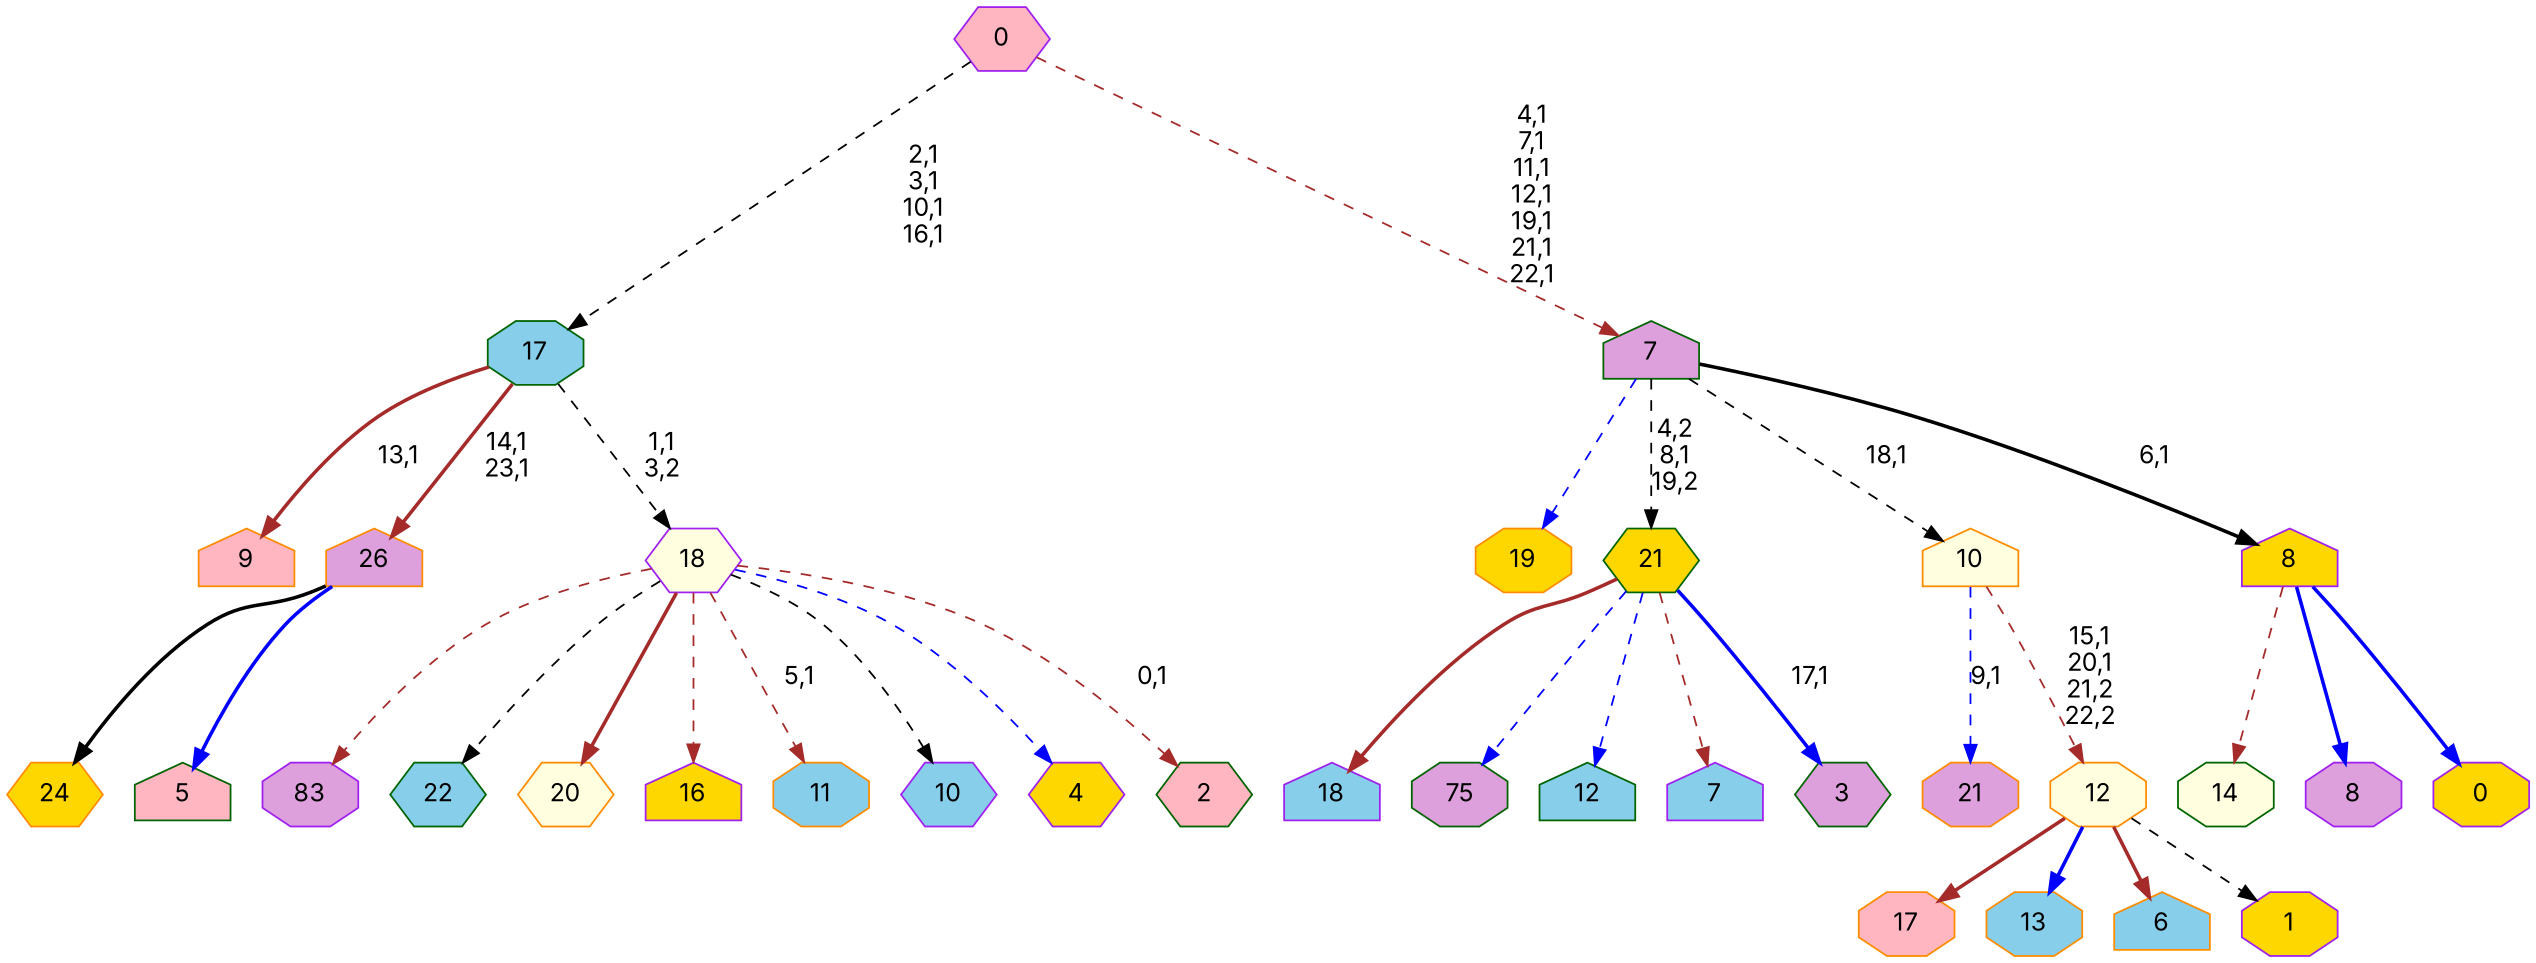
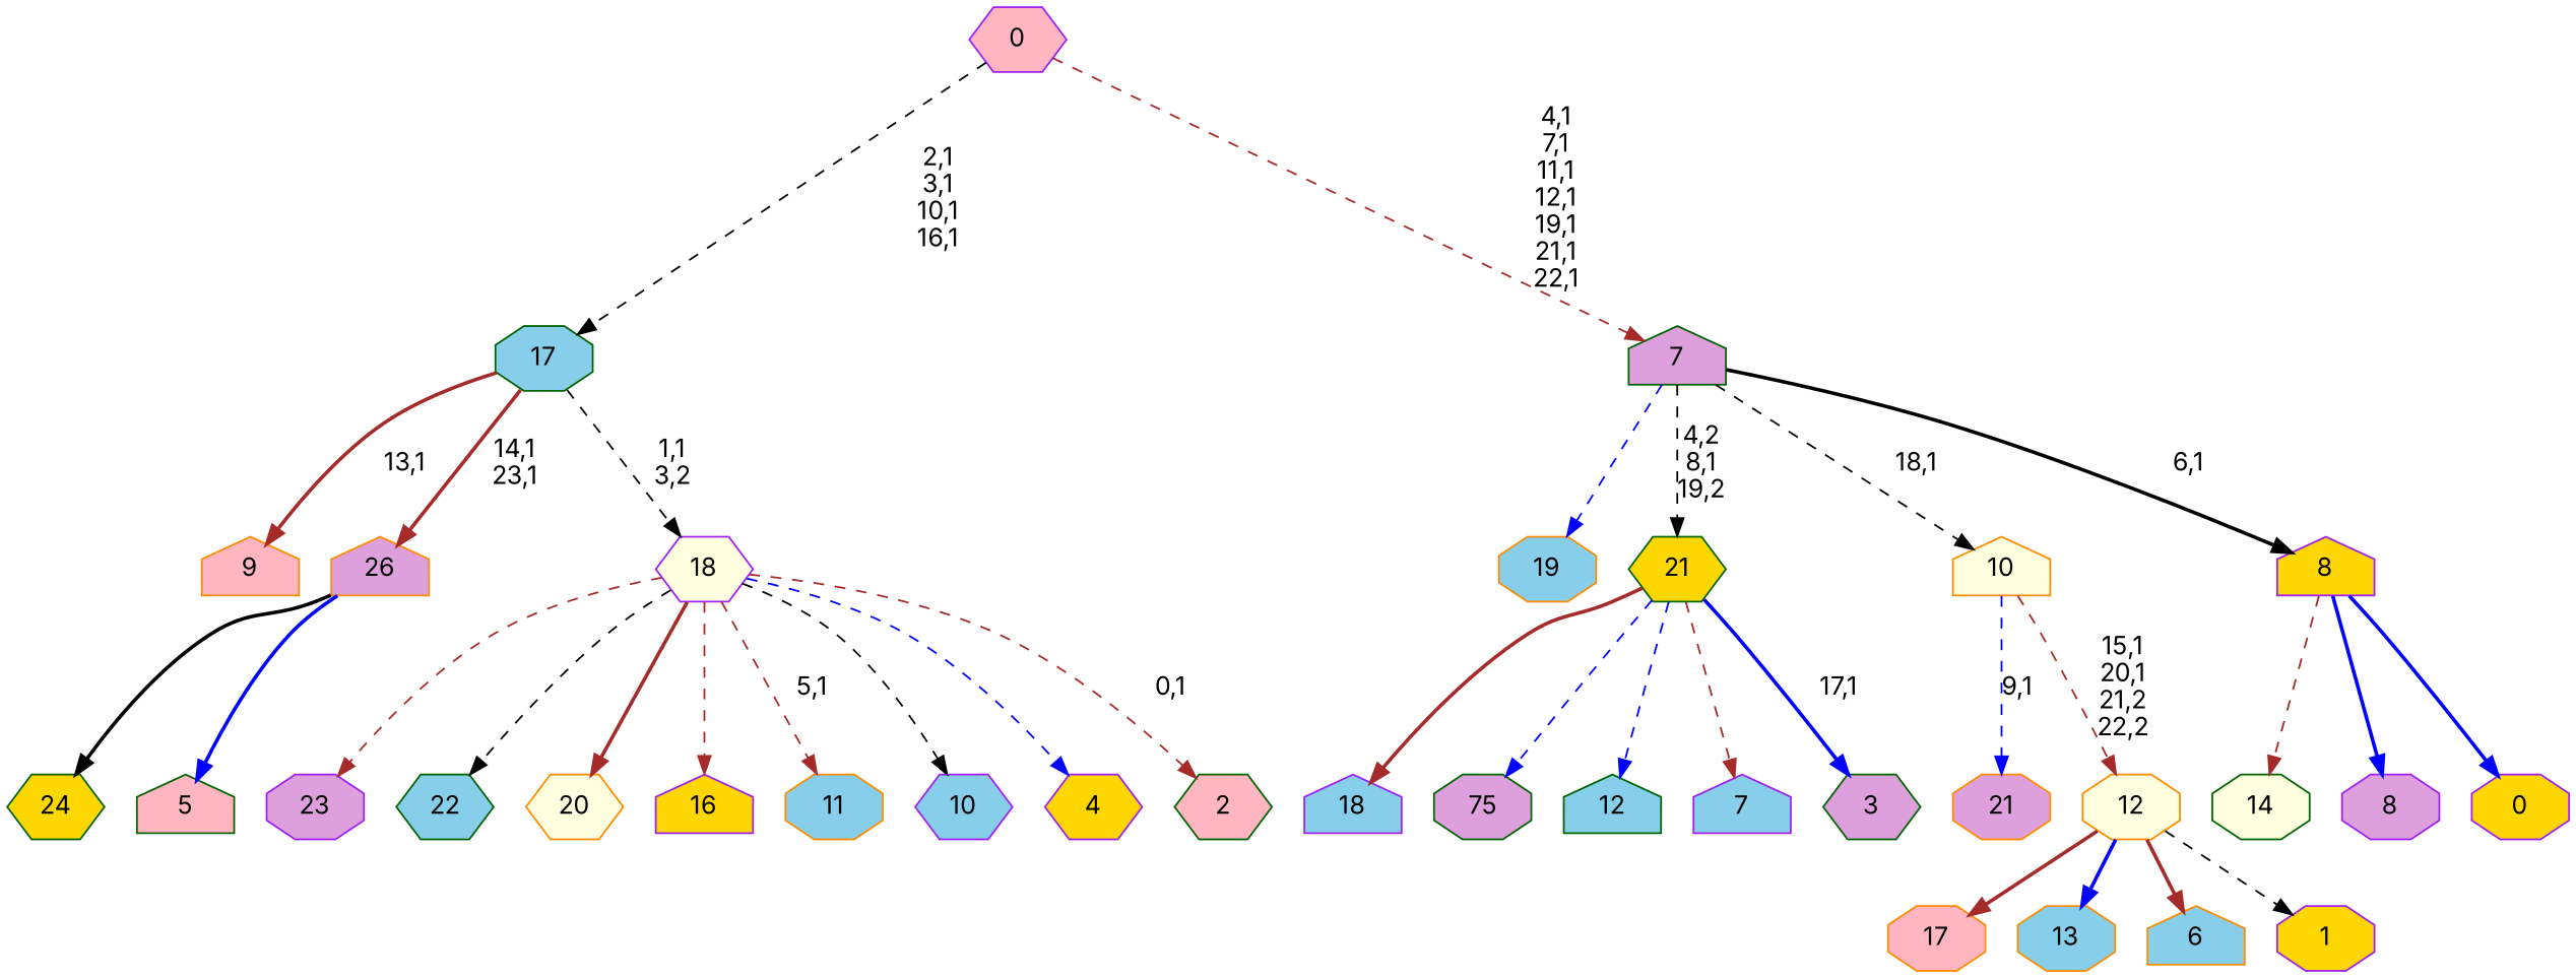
  digraph {
    fontname=Inter
    node [color=darkorange fillcolor=skyblue fontname=Inter shape=octagon style=filled]
    edge [color=brown fontname=Inter style=dashed]
-   n1 [fillcolor=gold label=24 shape=hexagon]
-   n2 [color=purple fillcolor=plum label=83]
+   n1 [color=darkgreen fillcolor=gold label=24 shape=hexagon]
+   n2 [color=purple fillcolor=plum label=23]
    n3 [color=darkgreen label=22 shape=hexagon]
    n4 [fillcolor=plum label=21]
    n5 [fillcolor=lightyellow label=20 shape=hexagon]
-   n6 [fillcolor=gold label=19]
+   n6 [label=19]
    n7 [color=purple label=18 shape=house]
    n8 [fillcolor=lightpink label=17]
    n9 [color=purple fillcolor=gold label=16 shape=house]
    n10 [color=darkgreen fillcolor=plum label=75]
    n11 [color=darkgreen fillcolor=lightyellow label=14]
    n12 [label=13]
    n13 [color=darkgreen label=12 shape=house]
    n14 [label=11]
    n15 [color=purple label=10 shape=hexagon]
    n16 [fillcolor=lightpink label=9 shape=house]
    n17 [color=purple fillcolor=plum label=8]
    n18 [color=purple label=7 shape=house]
    n19 [label=6 shape=house]
    n20 [color=darkgreen fillcolor=lightpink label=5 shape=house]
    26 [fillcolor=plum shape=house]
    n22 [color=purple fillcolor=gold label=4 shape=hexagon]
    n23 [color=darkgreen fillcolor=plum label=3 shape=hexagon]
    21 [color=darkgreen fillcolor=gold shape=hexagon]
    n25 [color=darkgreen fillcolor=lightpink label=2 shape=hexagon]
    18 [color=purple fillcolor=lightyellow shape=hexagon]
    17 [color=darkgreen]
    n28 [color=purple fillcolor=gold label=1]
    12 [fillcolor=lightyellow]
    10 [fillcolor=lightyellow shape=house]
    n31 [color=purple fillcolor=gold label=0]
    8 [color=purple fillcolor=gold shape=house]
    7 [color=darkgreen fillcolor=plum shape=house]
    0 [color=purple fillcolor=lightpink shape=hexagon]
    26 -> n1 [color=black style=bold]
    26 -> n20 [color=blue style=bold]
    21 -> n7 [style=bold]
    21 -> n10 [color=blue]
    21 -> n13 [color=blue]
    21 -> n18
    21 -> n23 [color=blue label="17,1" style=bold]
    18 -> n2
    18 -> n3 [color=black]
    18 -> n5 [style=bold]
    18 -> n9
    18 -> n14 [label="5,1"]
    18 -> n15 [color=black]
    18 -> n22 [color=blue]
    18 -> n25 [label="0,1"]
    17 -> n16 [label="13,1" style=bold]
    17 -> 26 [label="14,1\n23,1" style=bold]
    17 -> 18 [color=black label="1,1\n3,2"]
    12 -> n8 [style=bold]
    12 -> n12 [color=blue style=bold]
    12 -> n19 [style=bold]
    12 -> n28 [color=black]
    10 -> n4 [color=blue label="9,1"]
    10 -> 12 [label="15,1\n20,1\n21,2\n22,2"]
    8 -> n11
    8 -> n17 [color=blue style=bold]
    8 -> n31 [color=blue style=bold]
    7 -> n6 [color=blue]
    7 -> 21 [color=black label="4,2\n8,1\n19,2"]
    7 -> 10 [color=black label="18,1"]
    7 -> 8 [color=black label="6,1" style=bold]
    0 -> 17 [color=black label="2,1\n3,1\n10,1\n16,1"]
    0 -> 7 [label="4,1\n7,1\n11,1\n12,1\n19,1\n21,1\n22,1"]
  }
